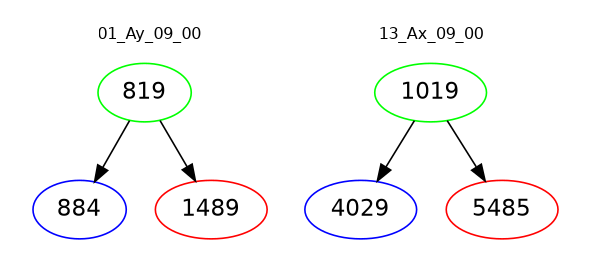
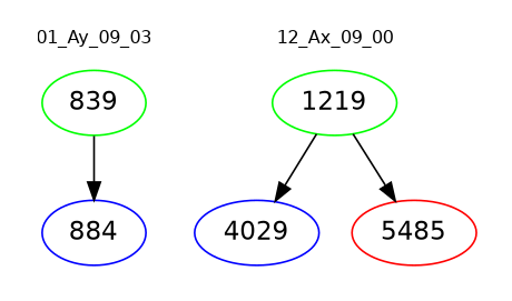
  digraph {
    fontname="DejaVu Sans"
    node [color=green fontname="DejaVu Sans"]
    edge [color=black fontname="DejaVu Sans"]
-   n1 [label=819]
+   n1 [label=839]
    n2 [color=blue label=884]
-   n3 [color=red label=1489]
-   n4 [label=1019]
+   n4 [label=1219]
    n5 [color=blue label=4029]
    n6 [color=red label=5485]
    subgraph cluster_1 {
      color=white
      fontsize=10
-     label="01_Ay_09_00"
+     label="01_Ay_09_03"
      n1
      n2
-     n3
    }
    subgraph cluster_2 {
      color=white
      fontsize=10
-     label="13_Ax_09_00"
+     label="12_Ax_09_00"
      n4
      n5
      n6
    }
    n1 -> n2
-   n1 -> n3
    n4 -> n5
    n4 -> n6
  }
